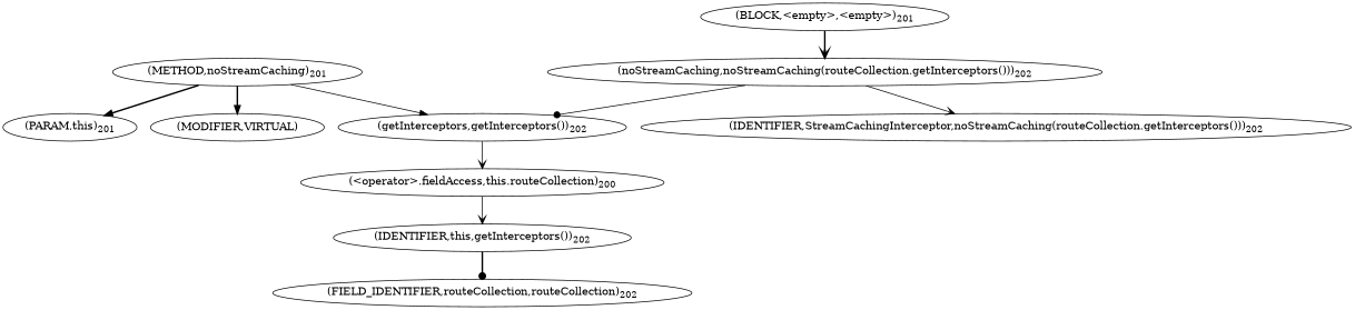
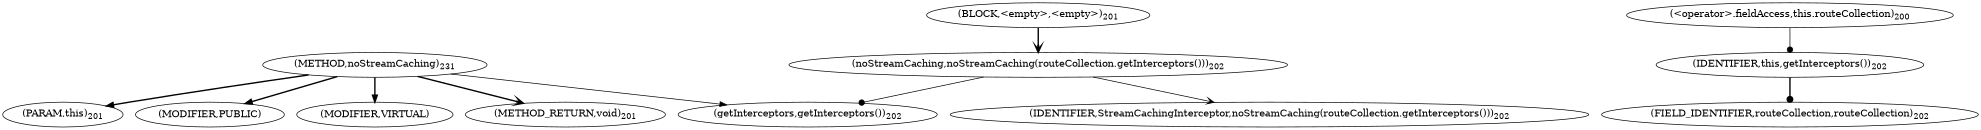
  digraph {
    edge [arrowhead=vee style=bold]
-   n1 [label=<(METHOD,noStreamCaching)<SUB>201</SUB>>]
+   n1 [label=<(METHOD,noStreamCaching)<SUB>231</SUB>>]
    n2 [label=<(PARAM,this)<SUB>201</SUB>>]
+   n3 [label=<(MODIFIER,PUBLIC)>]
    n4 [label=<(MODIFIER,VIRTUAL)>]
+   n5 [label=<(METHOD_RETURN,void)<SUB>201</SUB>>]
    n6 [label=<(getInterceptors,getInterceptors())<SUB>202</SUB>>]
    n7 [label=<(BLOCK,&lt;empty&gt;,&lt;empty&gt;)<SUB>201</SUB>>]
    n8 [label=<(noStreamCaching,noStreamCaching(routeCollection.getInterceptors()))<SUB>202</SUB>>]
    n9 [label=<(IDENTIFIER,StreamCachingInterceptor,noStreamCaching(routeCollection.getInterceptors()))<SUB>202</SUB>>]
    n10 [label=<(&lt;operator&gt;.fieldAccess,this.routeCollection)<SUB>200</SUB>>]
    n11 [label=<(IDENTIFIER,this,getInterceptors())<SUB>202</SUB>>]
    n12 [label=<(FIELD_IDENTIFIER,routeCollection,routeCollection)<SUB>202</SUB>>]
    n1 -> n2 [arrowhead=normal]
+   n1 -> n3 [arrowhead=normal]
    n1 -> n4 [arrowhead=normal]
+   n1 -> n5
    n1 -> n6 [arrowhead=normal style=solid]
-   n6 -> n10 [style=solid]
    n7 -> n8
    n8 -> n6 [arrowhead=dot style=solid]
    n8 -> n9 [style=solid]
-   n10 -> n11 [style=solid]
+   n10 -> n11 [arrowhead=dot style=solid]
    n11 -> n12 [arrowhead=dot]
  }
